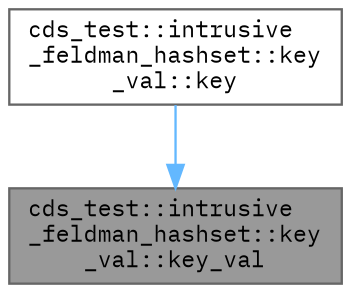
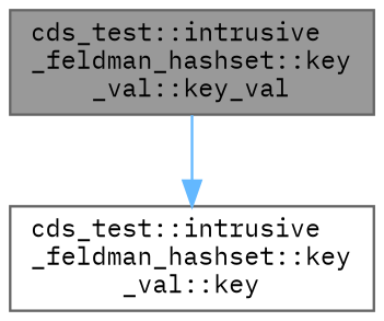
  digraph {
    rankdir=TB
    fontname="IBM Plex Mono"
    node [fontname="IBM Plex Mono" fontsize=10 shape=box style=filled]
    n1 [color=gray40 fillcolor=grey60 fontcolor=black height=0.2 label="cds_test::intrusive\l_feldman_hashset::key\l_val::key_val" width=0.4]
    n2 [color=grey40 fillcolor=white height=0.2 label="cds_test::intrusive\l_feldman_hashset::key\l_val::key" width=0.4]
-   n2 -> n1 [color=steelblue1 fontname="IBM Plex Mono" fontsize=10 labelfontname=Helvetica labelfontsize=10 style=solid]
+   n1 -> n2 [color=steelblue1 fontname="IBM Plex Mono" fontsize=10 labelfontname=Helvetica labelfontsize=10 style=solid]
  }
